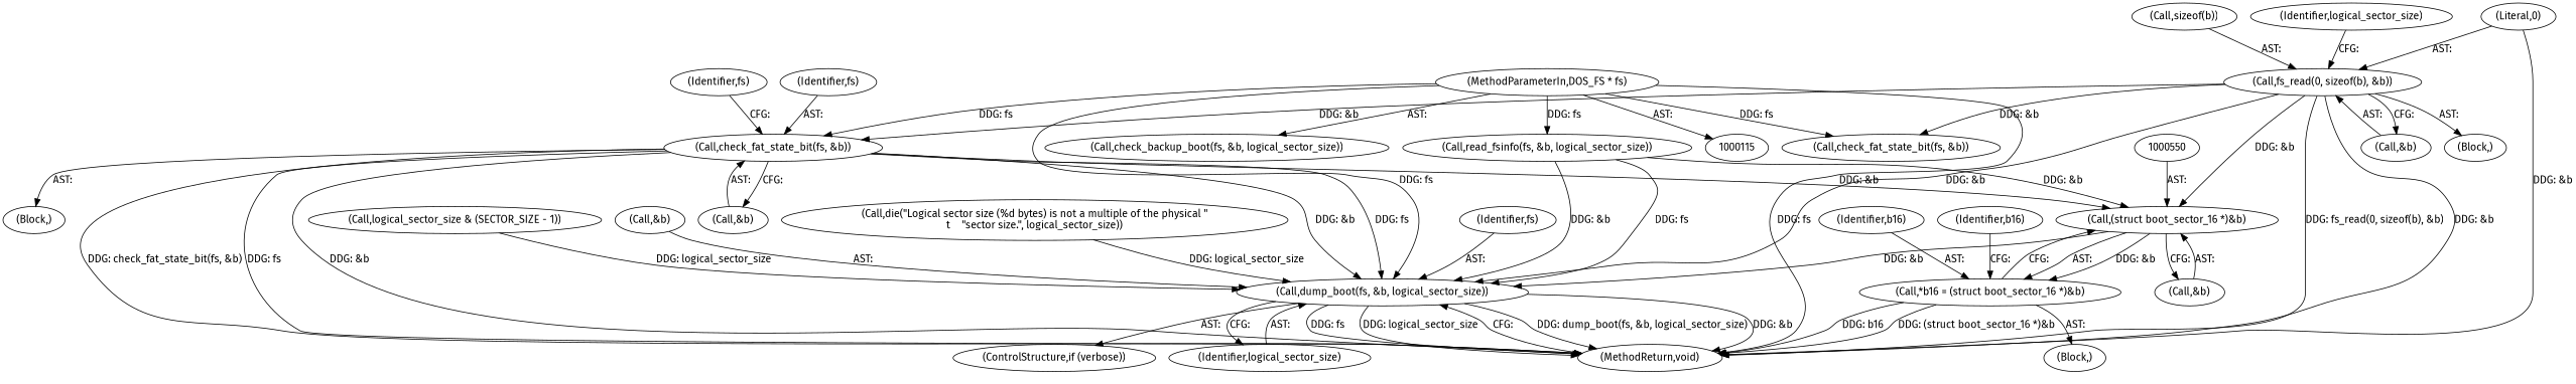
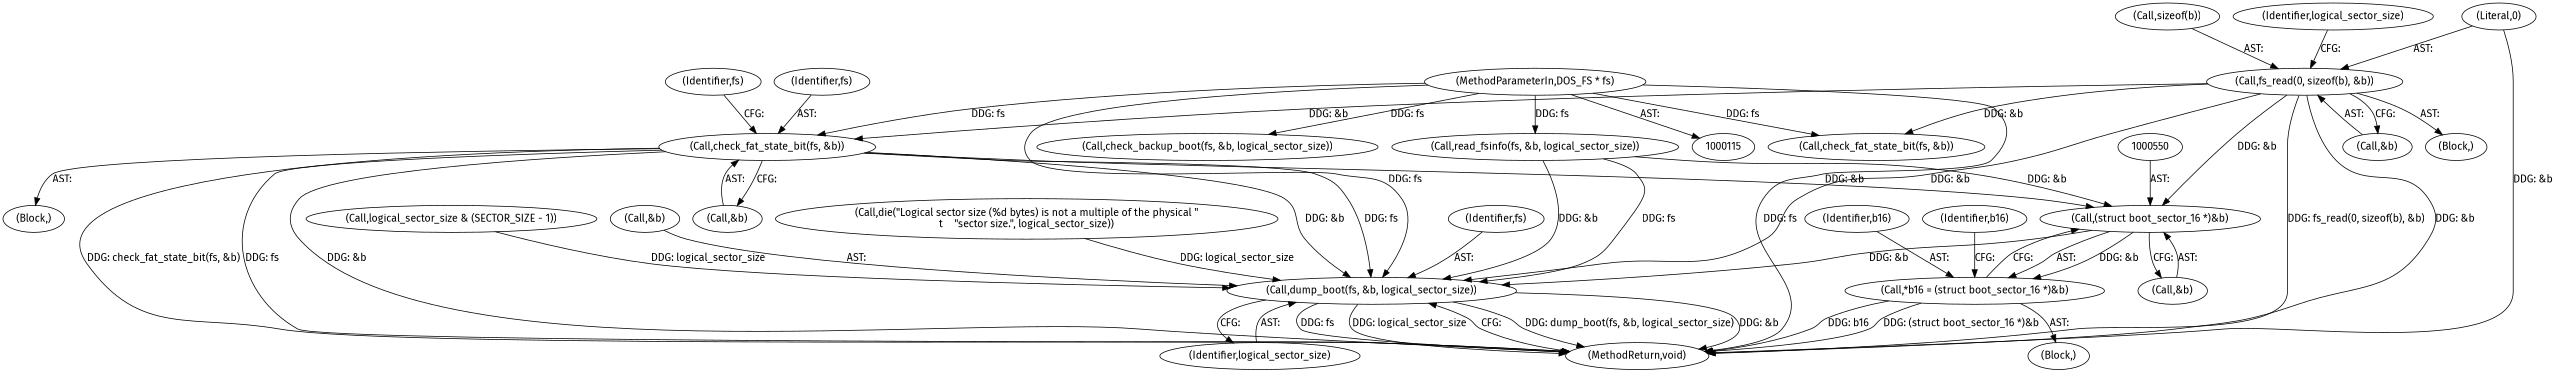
  digraph {
    fontname="Fira Sans"
    node [fontname="Fira Sans"]
    edge [fontname="Fira Sans"]
    n1 [label="(Call,check_fat_state_bit(fs, &b))"]
    n2 [label="(Call,(struct boot_sector_16 *)&b)"]
    n3 [label="(Call,dump_boot(fs, &b, logical_sector_size))"]
    n4 [label="(MethodReturn,void)"]
    n5 [label="(Call,&b)"]
    n6 [label="(Block,)"]
    n7 [label="(Call,*b16 = (struct boot_sector_16 *)&b)"]
    n8 [label="(Call,&b)"]
    n9 [label="(Identifier,logical_sector_size)"]
-   n10 [label="(ControlStructure,if (verbose))"]
    n11 [label="(MethodParameterIn,DOS_FS * fs)"]
    n12 [label="(Call,check_backup_boot(fs, &b, logical_sector_size))"]
    n13 [label="(Call,check_fat_state_bit(fs, &b))"]
    n14 [label="(Call,read_fsinfo(fs, &b, logical_sector_size))"]
    1000115
    n16 [label="(Call,fs_read(0, sizeof(b), &b))"]
    n17 [label="(Call,&b)"]
    n18 [label="(Block,)"]
    n19 [label="(Block,)"]
    n20 [label="(Identifier,fs)"]
    n21 [label="(Call,sizeof(b))"]
    n22 [label="(Identifier,logical_sector_size)"]
    n23 [label="(Identifier,fs)"]
    n24 [label="(Identifier,b16)"]
    n25 [label="(Call,logical_sector_size & (SECTOR_SIZE - 1))"]
    n26 [label="(Identifier,fs)"]
    n27 [label="(Identifier,b16)"]
    n28 [label="(Literal,0)"]
    n29 [label="(Call,&b)"]
    n30 [label="(Call,die(\"Logical sector size (%d bytes) is not a multiple of the physical \"\n\t    \"sector size.\", logical_sector_size))"]
    1000550
    n1 -> n2 [label="DDG: &b"]
    n1 -> n3 [label="DDG: fs"]
    n1 -> n3 [label="DDG: &b"]
    n1 -> n4 [label="DDG: fs"]
    n1 -> n4 [label="DDG: &b"]
    n1 -> n4 [label="DDG: check_fat_state_bit(fs, &b)"]
    n1 -> n5 [label="CFG: "]
    n1 -> n6 [label="AST: "]
    n2 -> n3 [label="DDG: &b"]
    n2 -> n7 [label="AST: "]
    n2 -> n7 [label="DDG: &b"]
    n2 -> n8 [label="CFG: "]
    n3 -> n4 [label="DDG: dump_boot(fs, &b, logical_sector_size)"]
    n3 -> n4 [label="DDG: &b"]
    n3 -> n4 [label="DDG: fs"]
    n3 -> n4 [label="DDG: logical_sector_size"]
    n3 -> n9 [label="CFG: "]
-   n3 -> n10 [label="AST: "]
    n4 -> n3 [label="CFG: "]
    n5 -> n1 [label="AST: "]
    n7 -> n2 [label="CFG: "]
    n7 -> n4 [label="DDG: b16"]
    n7 -> n4 [label="DDG: (struct boot_sector_16 *)&b"]
    n7 -> n19 [label="AST: "]
    n8 -> n2 [label="AST: "]
    n9 -> n3 [label="AST: "]
    n11 -> n1 [label="DDG: fs"]
    n11 -> n3 [label="DDG: fs"]
    n11 -> n4 [label="DDG: fs"]
-   n11 -> n12 [label="AST: "]
+   n11 -> n12 [label="DDG: fs"]
    n11 -> n13 [label="DDG: fs"]
    n11 -> n14 [label="DDG: fs"]
    n11 -> 1000115 [label="AST: "]
    n14 -> n2 [label="DDG: &b"]
    n14 -> n3 [label="DDG: fs"]
    n14 -> n3 [label="DDG: &b"]
    n16 -> n1 [label="DDG: &b"]
    n16 -> n2 [label="DDG: &b"]
    n16 -> n3 [label="DDG: &b"]
    n16 -> n4 [label="DDG: fs_read(0, sizeof(b), &b)"]
    n16 -> n4 [label="DDG: &b"]
    n16 -> n13 [label="DDG: &b"]
    n16 -> n17 [label="CFG: "]
    n16 -> n18 [label="AST: "]
    n17 -> n16 [label="AST: "]
    n20 -> n3 [label="AST: "]
    n21 -> n16 [label="AST: "]
    n22 -> n16 [label="CFG: "]
    n23 -> n1 [label="CFG: "]
    n24 -> n7 [label="CFG: "]
    n25 -> n3 [label="DDG: logical_sector_size"]
    n26 -> n1 [label="AST: "]
    n27 -> n7 [label="AST: "]
    n28 -> n4 [label="DDG: &b"]
    n28 -> n16 [label="AST: "]
    n29 -> n3 [label="AST: "]
    n30 -> n3 [label="DDG: logical_sector_size"]
    1000550 -> n2 [label="AST: "]
  }
